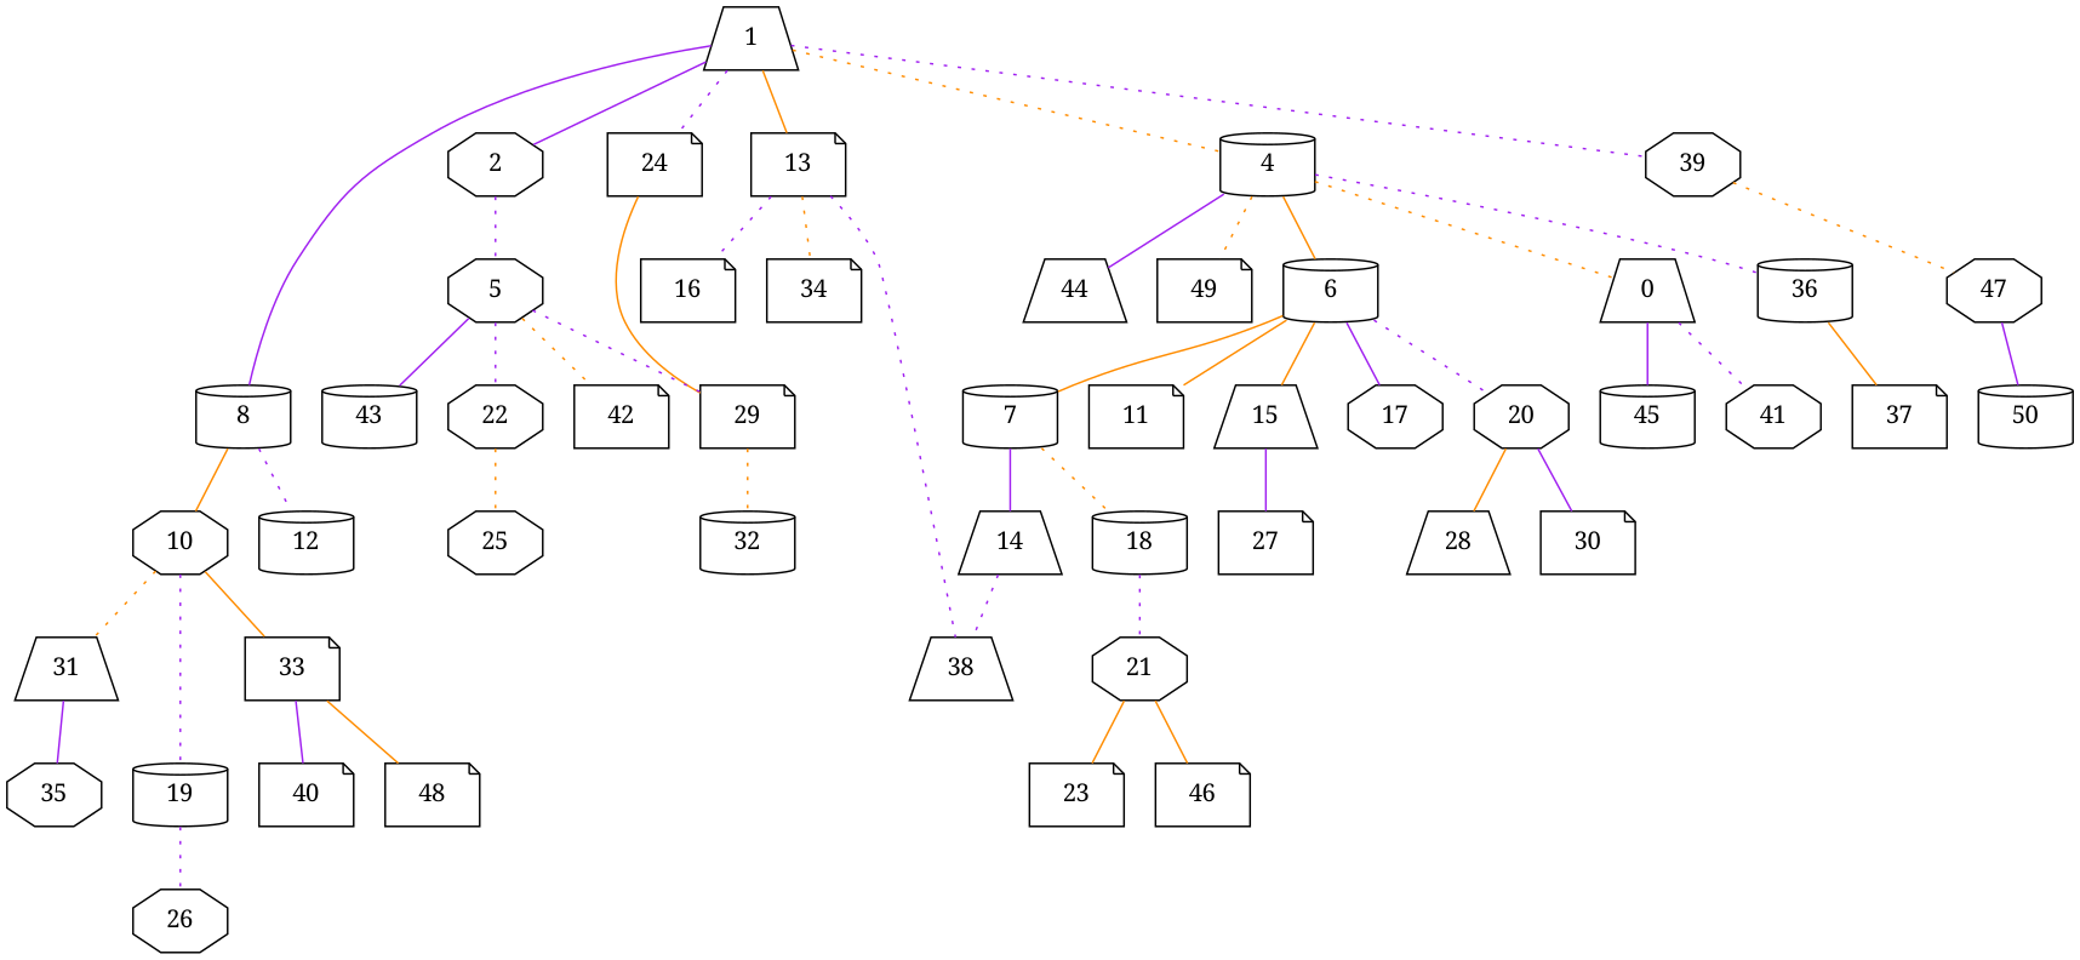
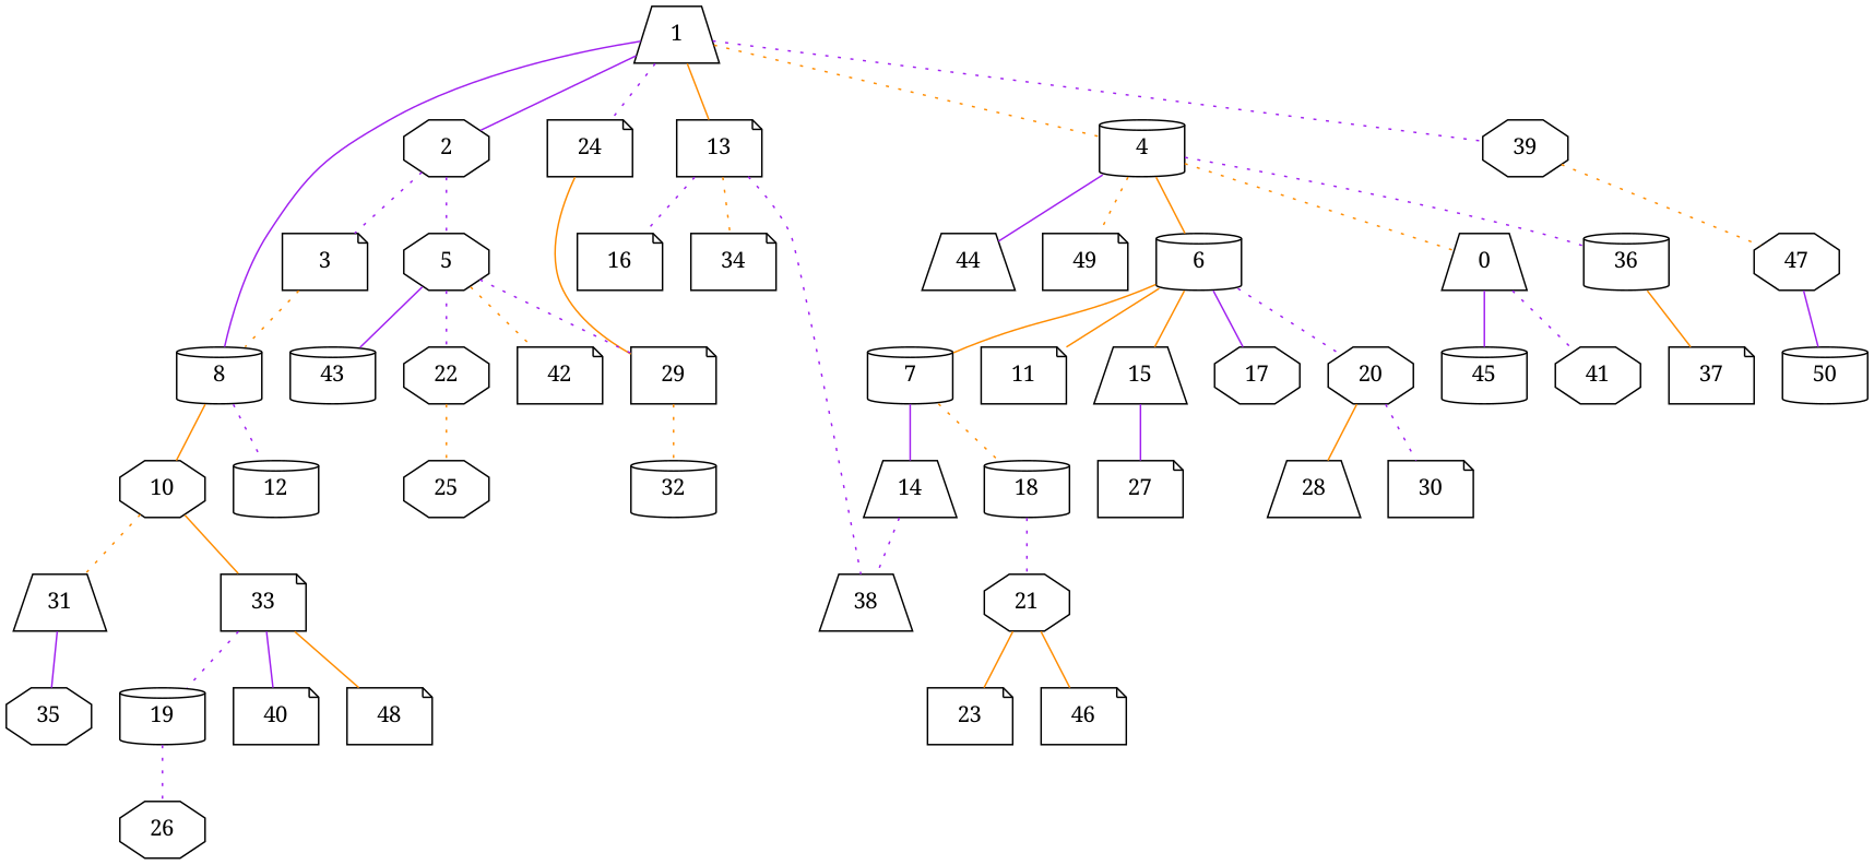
  graph {
    fontname="Noto Serif"
    node [fontname="Noto Serif" shape=note]
    edge [color=purple fontname="Noto Serif" style=dotted]
    1 [shape=trapezium]
    2 [shape=octagon]
    4 [shape=cylinder]
    8 [shape=cylinder]
    13
    24
    39 [shape=octagon]
+   3
    5 [shape=octagon]
    6 [shape=cylinder]
    n11 [label=0 shape=trapezium]
    36 [shape=cylinder]
    44 [shape=trapezium]
    49
    10 [shape=octagon]
    12 [shape=cylinder]
    16
    34
    38 [shape=trapezium]
    29
    47 [shape=octagon]
    22 [shape=octagon]
    42
    43 [shape=cylinder]
    7 [shape=cylinder]
    11
    15 [shape=trapezium]
    17 [shape=octagon]
    20 [shape=octagon]
    41 [shape=octagon]
    45 [shape=cylinder]
    37
    19 [shape=cylinder]
    31 [shape=trapezium]
    33
    32 [shape=cylinder]
    50 [shape=cylinder]
    25 [shape=octagon]
    14 [shape=trapezium]
    18 [shape=cylinder]
    27
    28 [shape=trapezium]
    30
    21 [shape=octagon]
    23
    46
    26 [shape=octagon]
    35 [shape=octagon]
    40
    48
    1 -- 2 [style=solid]
    1 -- 4 [color=darkorange]
    1 -- 8 [style=solid]
    1 -- 13 [color=darkorange style=solid]
    1 -- 24
    1 -- 39
+   2 -- 3
    2 -- 5
    4 -- 6 [color=darkorange style=solid]
    4 -- n11 [color=darkorange]
    4 -- 36
    4 -- 44 [style=solid]
    4 -- 49 [color=darkorange]
    8 -- 10 [color=darkorange style=solid]
    8 -- 12
    13 -- 16
    13 -- 34 [color=darkorange]
    13 -- 38
    24 -- 29 [color=darkorange style=solid]
    39 -- 47 [color=darkorange]
+   3 -- 8 [color=darkorange]
    5 -- 29
    5 -- 22
    5 -- 42 [color=darkorange]
    5 -- 43 [style=solid]
    6 -- 7 [color=darkorange style=solid]
    6 -- 11 [color=darkorange style=solid]
    6 -- 15 [color=darkorange style=solid]
    6 -- 17 [style=solid]
    6 -- 20
    n11 -- 41
    n11 -- 45 [style=solid]
    36 -- 37 [color=darkorange style=solid]
-   10 -- 19
+   33 -- 19
    10 -- 31 [color=darkorange]
    10 -- 33 [color=darkorange style=solid]
    29 -- 32 [color=darkorange]
    47 -- 50 [style=solid]
    22 -- 25 [color=darkorange]
    7 -- 14 [style=solid]
    7 -- 18 [color=darkorange]
    15 -- 27 [style=solid]
    20 -- 28 [color=darkorange style=solid]
-   20 -- 30 [style=solid]
+   20 -- 30
    19 -- 26
    31 -- 35 [style=solid]
    33 -- 40 [style=solid]
    33 -- 48 [color=darkorange style=solid]
    14 -- 38
    18 -- 21
    21 -- 23 [color=darkorange style=solid]
    21 -- 46 [color=darkorange style=solid]
  }
